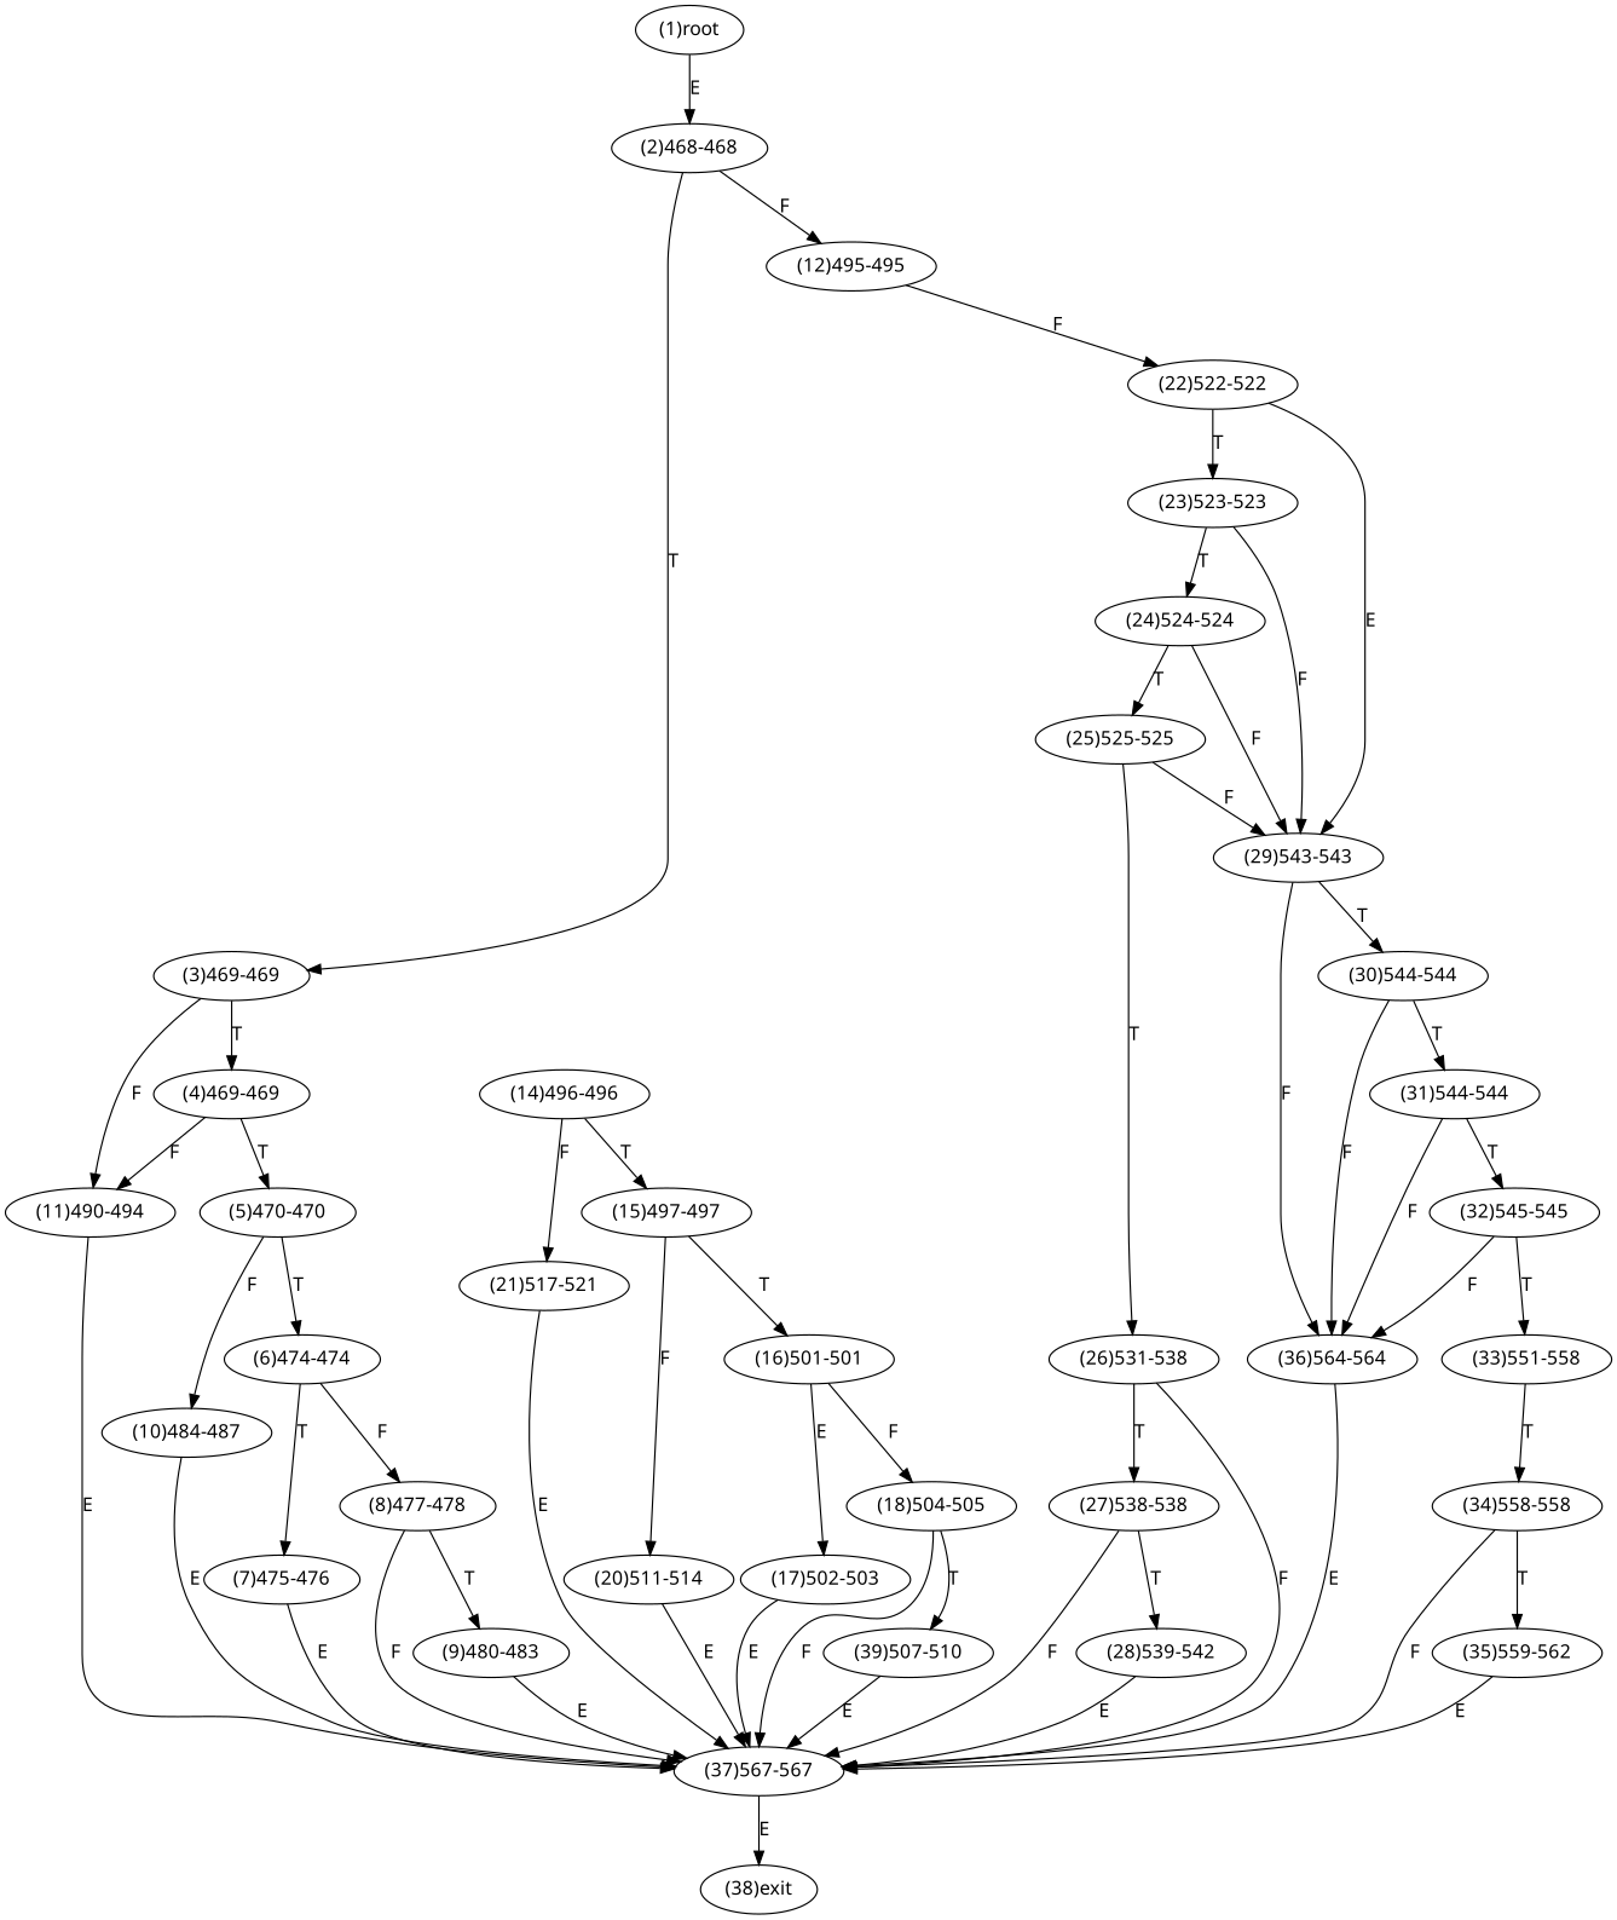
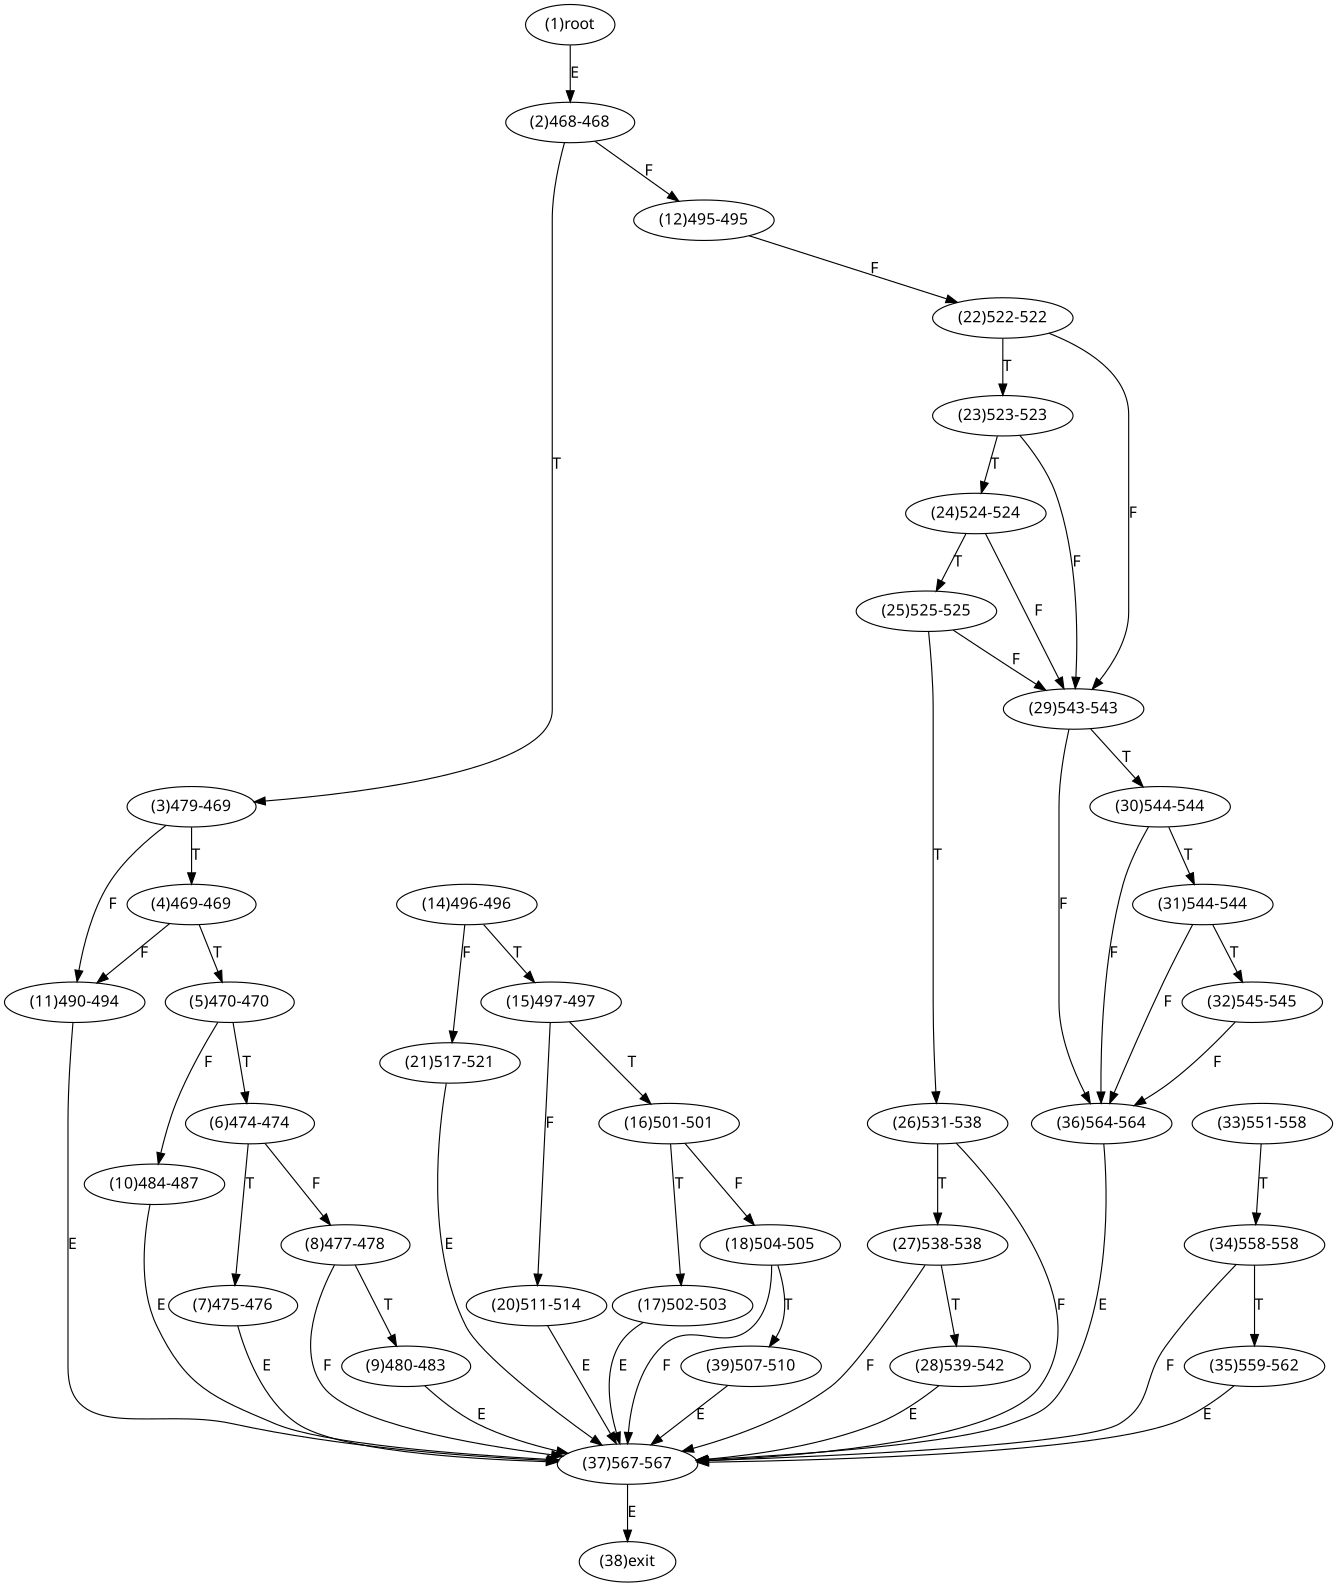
  digraph {
    fontname="Noto Sans"
    node [fontname="Noto Sans"]
    edge [fontname="Noto Sans"]
    n1 [label="(1)root"]
    n2 [label="(2)468-468"]
-   n3 [label="(3)469-469"]
+   n3 [label="(3)479-469"]
    n4 [label="(12)495-495"]
    n5 [label="(4)469-469"]
    n6 [label="(11)490-494"]
    n7 [label="(22)522-522"]
    n8 [label="(5)470-470"]
    n9 [label="(37)567-567"]
    n10 [label="(6)474-474"]
    n11 [label="(10)484-487"]
    n12 [label="(7)475-476"]
    n13 [label="(8)477-478"]
    n14 [label="(9)480-483"]
    n15 [label="(38)exit"]
    n16 [label="(23)523-523"]
    n17 [label="(29)543-543"]
    n18 [label="(14)496-496"]
    n19 [label="(21)517-521"]
    n20 [label="(15)497-497"]
    n21 [label="(16)501-501"]
    n22 [label="(20)511-514"]
    n23 [label="(17)502-503"]
    n24 [label="(18)504-505"]
    n25 [label="(39)507-510"]
    n26 [label="(24)524-524"]
    n27 [label="(25)525-525"]
    n28 [label="(30)544-544"]
    n29 [label="(36)564-564"]
    n30 [label="(26)531-538"]
    n31 [label="(27)538-538"]
    n32 [label="(28)539-542"]
    n33 [label="(31)544-544"]
    n34 [label="(32)545-545"]
    n35 [label="(33)551-558"]
    n36 [label="(34)558-558"]
    n37 [label="(35)559-562"]
    n1 -> n2 [label=E]
    n2 -> n3 [label=T]
    n2 -> n4 [label=F]
    n3 -> n5 [label=T]
    n3 -> n6 [label=F]
    n4 -> n7 [label=F]
    n5 -> n6 [label=F]
    n5 -> n8 [label=T]
    n6 -> n9 [label=E]
    n7 -> n16 [label=T]
-   n7 -> n17 [label=E]
+   n7 -> n17 [label=F]
    n8 -> n10 [label=T]
    n8 -> n11 [label=F]
    n9 -> n15 [label=E]
    n10 -> n12 [label=T]
    n10 -> n13 [label=F]
    n11 -> n9 [label=E]
    n12 -> n9 [label=E]
    n13 -> n9 [label=F]
    n13 -> n14 [label=T]
    n14 -> n9 [label=E]
    n16 -> n17 [label=F]
    n16 -> n26 [label=T]
    n17 -> n28 [label=T]
    n17 -> n29 [label=F]
    n18 -> n19 [label=F]
    n18 -> n20 [label=T]
    n19 -> n9 [label=E]
    n20 -> n21 [label=T]
    n20 -> n22 [label=F]
-   n21 -> n23 [label=E]
+   n21 -> n23 [label=T]
    n21 -> n24 [label=F]
    n22 -> n9 [label=E]
    n23 -> n9 [label=E]
    n24 -> n9 [label=F]
    n24 -> n25 [label=T]
    n25 -> n9 [label=E]
    n26 -> n17 [label=F]
    n26 -> n27 [label=T]
    n27 -> n17 [label=F]
    n27 -> n30 [label=T]
    n28 -> n29 [label=F]
    n28 -> n33 [label=T]
    n29 -> n9 [label=E]
    n30 -> n9 [label=F]
    n30 -> n31 [label=T]
    n31 -> n9 [label=F]
    n31 -> n32 [label=T]
    n32 -> n9 [label=E]
    n33 -> n29 [label=F]
    n33 -> n34 [label=T]
    n34 -> n29 [label=F]
-   n34 -> n35 [label=T]
    n35 -> n36 [label=T]
    n36 -> n9 [label=F]
    n36 -> n37 [label=T]
    n37 -> n9 [label=E]
  }
